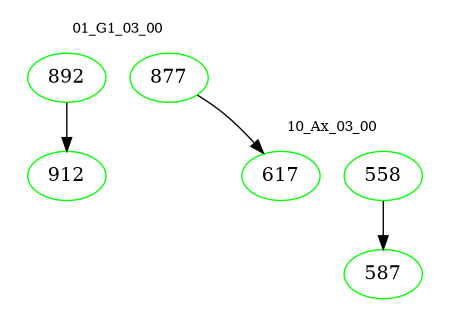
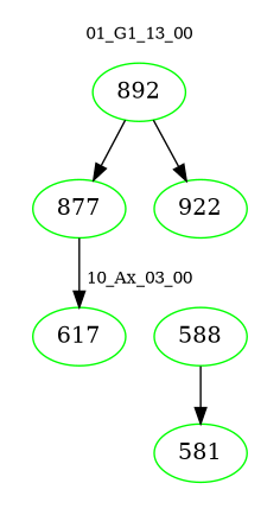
  digraph {
    node [color=green]
    edge [color=black]
-   n1 [label=558]
-   n2 [label=587]
+   n1 [label=588]
+   n2 [label=581]
    n3 [label=617]
    n4 [label=892]
    n5 [label=877]
-   n6 [label=912]
+   n6 [label=922]
    subgraph cluster_1 {
      color=white
      fontsize=10
      label="10_Ax_03_00"
      n1
      n2
      n3
    }
    subgraph cluster_2 {
      color=white
      fontsize=10
-     label="01_G1_03_00"
+     label="01_G1_13_00"
      n4
      n5
      n6
    }
    n1 -> n2
+   n4 -> n5
    n4 -> n6
    n5 -> n3
  }
